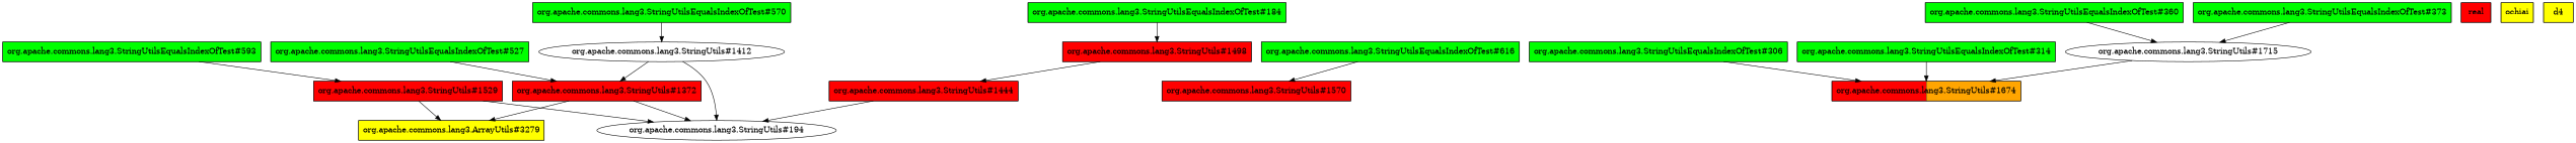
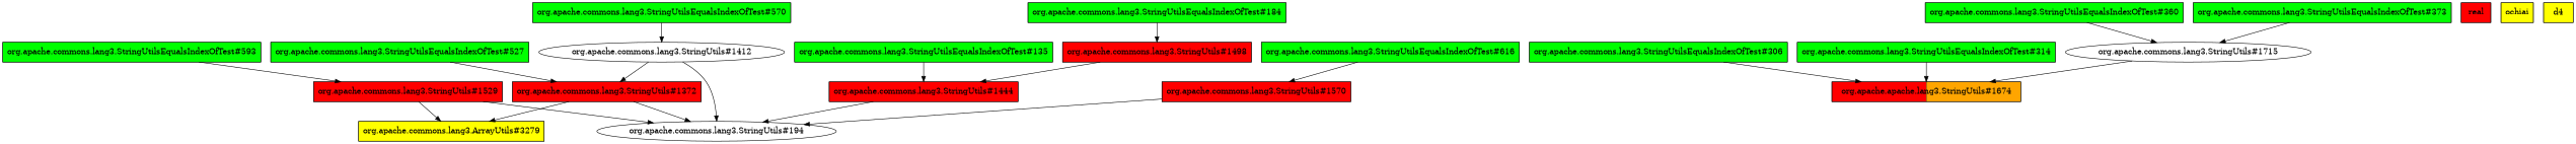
  digraph {
    node [fillcolor=green shape=box style=striped]
    "org.apache.commons.lang3.StringUtils#1529" [fillcolor=red]
    "org.apache.commons.lang3.ArrayUtils#3279" [fillcolor=yellow]
    "org.apache.commons.lang3.StringUtils#194" [fillcolor="" shape="" style=""]
    "org.apache.commons.lang3.StringUtils#1715" [fillcolor="" shape="" style=""]
    "org.apache.commons.lang3.StringUtilsEqualsIndexOfTest#360"
-   "org.apache.commons.lang3.StringUtils#1674" [fillcolor="red:orange"]
+   "org.apache.commons.lang3.StringUtils#1674" [fillcolor="red:orange" label="org.apache.apache.lang3.StringUtils#1674"]
    "org.apache.commons.lang3.StringUtils#1498" [fillcolor=red]
    "org.apache.commons.lang3.StringUtilsEqualsIndexOfTest#184"
    "org.apache.commons.lang3.StringUtils#1444" [fillcolor=red]
    real [fillcolor=red]
    "org.apache.commons.lang3.StringUtils#1412" [fillcolor="" shape="" style=""]
    "org.apache.commons.lang3.StringUtilsEqualsIndexOfTest#570"
    "org.apache.commons.lang3.StringUtils#1372" [fillcolor=red]
    "org.apache.commons.lang3.StringUtilsEqualsIndexOfTest#593"
    "org.apache.commons.lang3.StringUtilsEqualsIndexOfTest#373"
    ochiai [fillcolor=yellow]
    d4 [fillcolor=yellow]
    "org.apache.commons.lang3.StringUtils#1570" [fillcolor=red]
+   "org.apache.commons.lang3.StringUtilsEqualsIndexOfTest#135"
    "org.apache.commons.lang3.StringUtilsEqualsIndexOfTest#306"
    "org.apache.commons.lang3.StringUtilsEqualsIndexOfTest#527"
    n22 [label="org.apache.commons.lang3.StringUtilsEqualsIndexOfTest#314"]
    "org.apache.commons.lang3.StringUtilsEqualsIndexOfTest#616"
    "org.apache.commons.lang3.StringUtils#1529" -> "org.apache.commons.lang3.ArrayUtils#3279"
    "org.apache.commons.lang3.StringUtils#1529" -> "org.apache.commons.lang3.StringUtils#194"
    "org.apache.commons.lang3.StringUtils#1715" -> "org.apache.commons.lang3.StringUtils#1674"
    "org.apache.commons.lang3.StringUtilsEqualsIndexOfTest#360" -> "org.apache.commons.lang3.StringUtils#1715"
    "org.apache.commons.lang3.StringUtils#1498" -> "org.apache.commons.lang3.StringUtils#1444"
    "org.apache.commons.lang3.StringUtilsEqualsIndexOfTest#184" -> "org.apache.commons.lang3.StringUtils#1498"
    "org.apache.commons.lang3.StringUtils#1444" -> "org.apache.commons.lang3.StringUtils#194"
    "org.apache.commons.lang3.StringUtils#1412" -> "org.apache.commons.lang3.StringUtils#194"
    "org.apache.commons.lang3.StringUtils#1412" -> "org.apache.commons.lang3.StringUtils#1372"
    "org.apache.commons.lang3.StringUtilsEqualsIndexOfTest#570" -> "org.apache.commons.lang3.StringUtils#1412"
    "org.apache.commons.lang3.StringUtils#1372" -> "org.apache.commons.lang3.ArrayUtils#3279"
    "org.apache.commons.lang3.StringUtils#1372" -> "org.apache.commons.lang3.StringUtils#194"
    "org.apache.commons.lang3.StringUtilsEqualsIndexOfTest#593" -> "org.apache.commons.lang3.StringUtils#1529"
    "org.apache.commons.lang3.StringUtilsEqualsIndexOfTest#373" -> "org.apache.commons.lang3.StringUtils#1715"
+   "org.apache.commons.lang3.StringUtils#1570" -> "org.apache.commons.lang3.StringUtils#194"
+   "org.apache.commons.lang3.StringUtilsEqualsIndexOfTest#135" -> "org.apache.commons.lang3.StringUtils#1444"
    "org.apache.commons.lang3.StringUtilsEqualsIndexOfTest#306" -> "org.apache.commons.lang3.StringUtils#1674"
    "org.apache.commons.lang3.StringUtilsEqualsIndexOfTest#527" -> "org.apache.commons.lang3.StringUtils#1372"
    n22 -> "org.apache.commons.lang3.StringUtils#1674"
    "org.apache.commons.lang3.StringUtilsEqualsIndexOfTest#616" -> "org.apache.commons.lang3.StringUtils#1570"
  }
